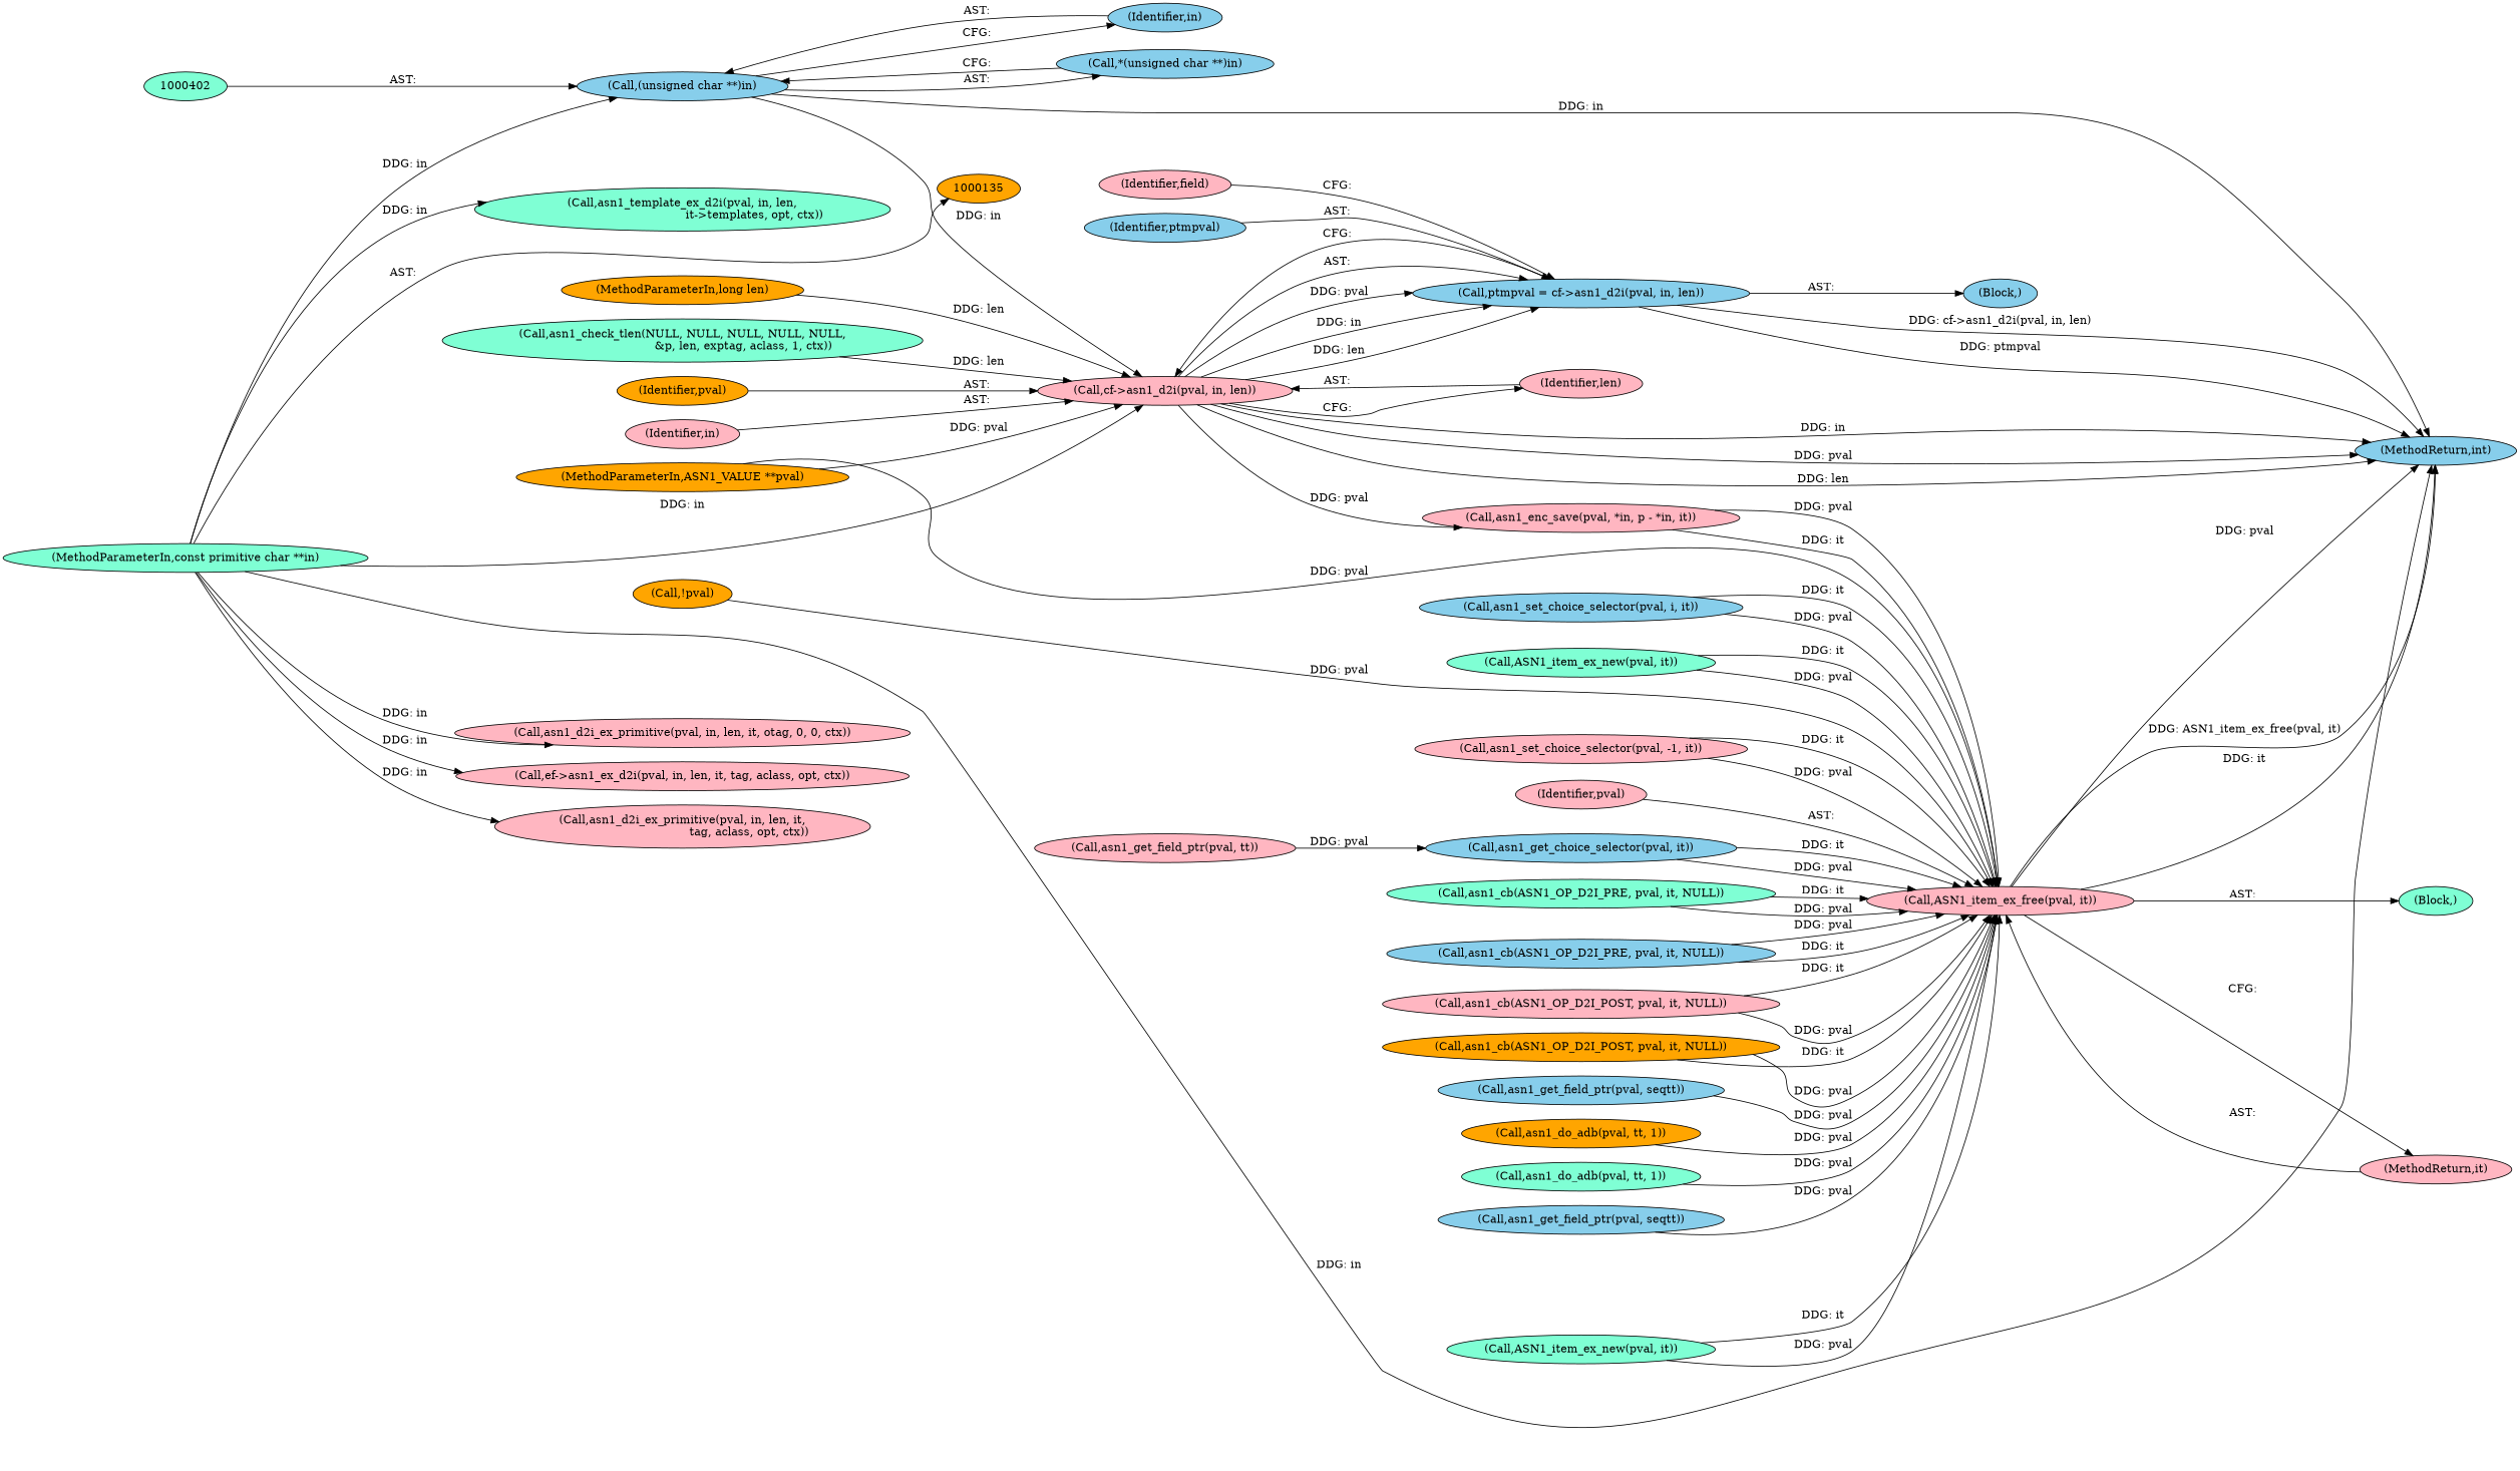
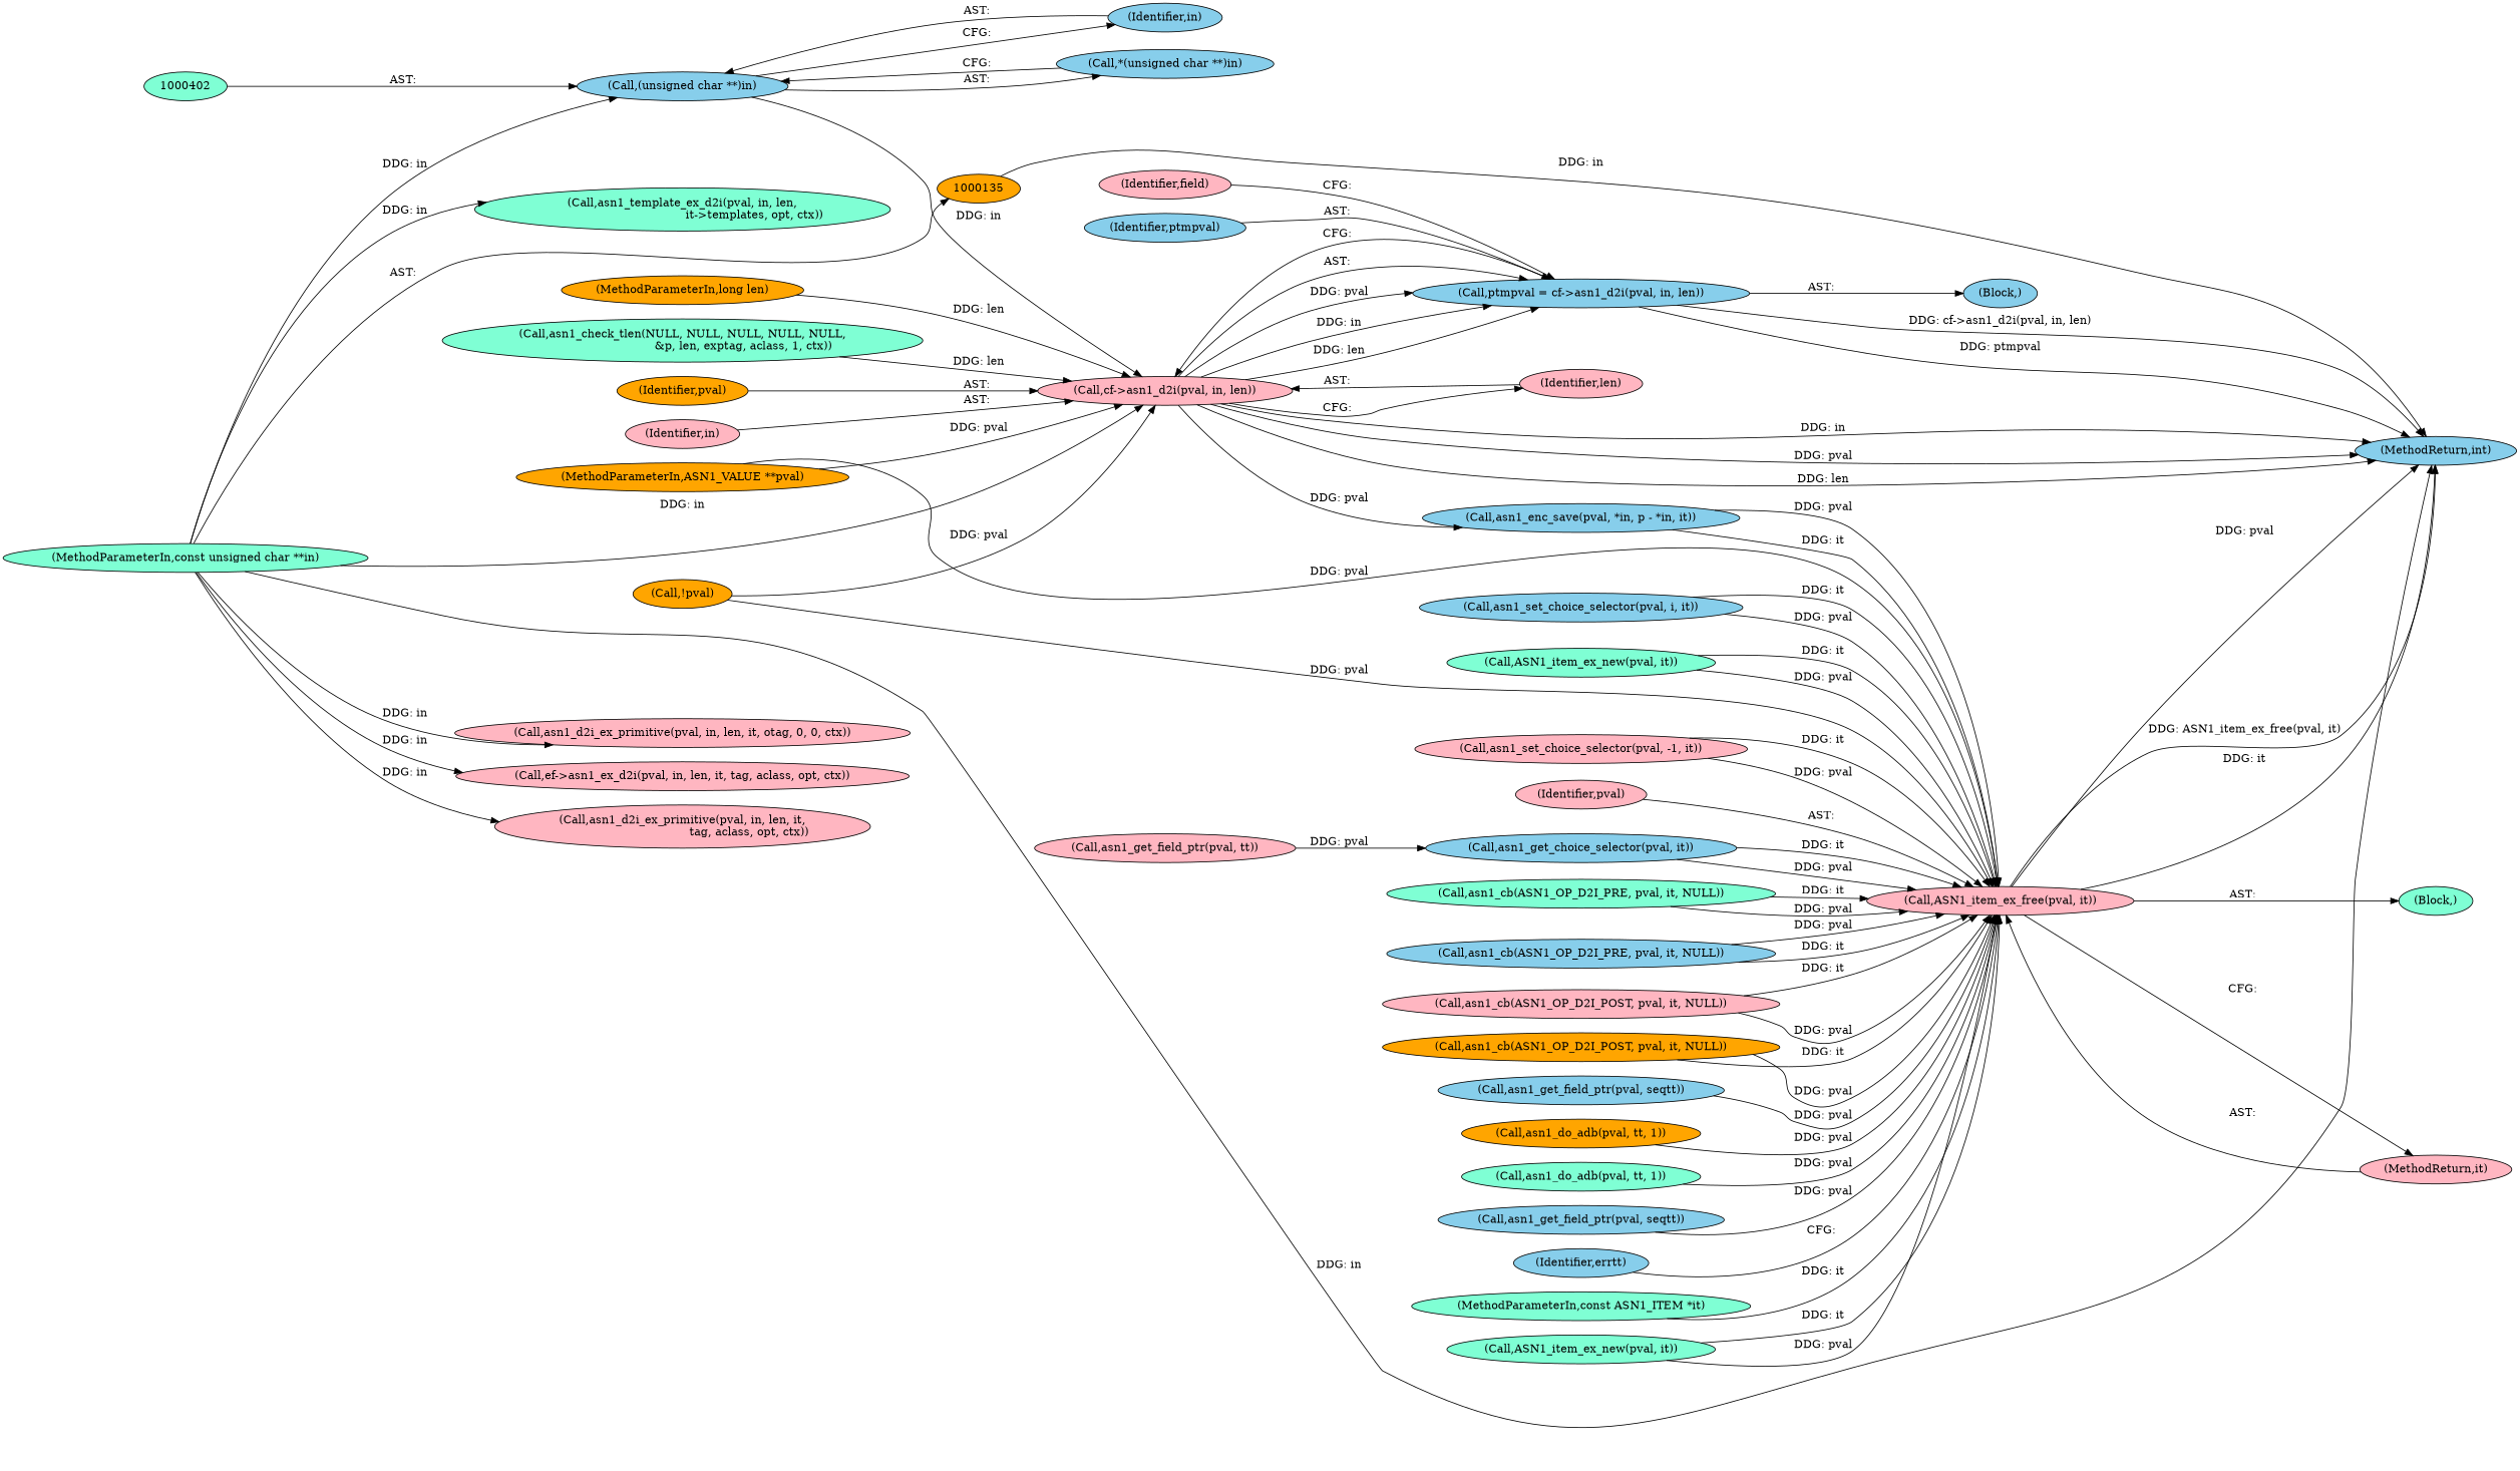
  digraph {
    rankdir=LR
    node [fillcolor=lightpink style=filled]
    n1 [fillcolor=skyblue label="(Call,(unsigned char **)in)"]
    n2 [label="(Call,cf->asn1_d2i(pval, in, len))"]
    n3 [fillcolor=skyblue label="(MethodReturn,int)"]
    n4 [fillcolor=skyblue label="(Identifier,in)"]
    n5 [fillcolor=skyblue label="(Call,*(unsigned char **)in)"]
    n6 [fillcolor=skyblue label="(Call,ptmpval = cf->asn1_d2i(pval, in, len))"]
    n7 [label="(Identifier,len)"]
-   n8 [label="(Call,asn1_enc_save(pval, *in, p - *in, it))"]
-   n9 [fillcolor=aquamarine label="(MethodParameterIn,const primitive char **in)"]
+   n8 [fillcolor=skyblue label="(Call,asn1_enc_save(pval, *in, p - *in, it))"]
+   n9 [fillcolor=aquamarine label="(MethodParameterIn,const unsigned char **in)"]
    n10 [label="(Call,asn1_d2i_ex_primitive(pval, in, len, it, otag, 0, 0, ctx))"]
    n11 [label="(Call,ef->asn1_ex_d2i(pval, in, len, it, tag, aclass, opt, ctx))"]
    n12 [label="(Call,asn1_d2i_ex_primitive(pval, in, len, it,\n                                     tag, aclass, opt, ctx))"]
    n13 [fillcolor=aquamarine label="(Call,asn1_template_ex_d2i(pval, in, len,\n                                        it->templates, opt, ctx))"]
    1000135 [fillcolor=orange]
    n15 [fillcolor=skyblue label="(Block,)"]
    n16 [label="(Call,ASN1_item_ex_free(pval, it))"]
    n17 [label="(MethodReturn,it)"]
    n18 [fillcolor=aquamarine label="(Block,)"]
    n19 [label="(Identifier,field)"]
    n20 [fillcolor=orange label="(MethodParameterIn,long len)"]
    n21 [fillcolor=aquamarine label="(Call,asn1_check_tlen(NULL, NULL, NULL, NULL, NULL,\n                                  &p, len, exptag, aclass, 1, ctx))"]
    n22 [label="(Identifier,pval)"]
    n23 [fillcolor=orange label="(MethodParameterIn,ASN1_VALUE **pval)"]
    n24 [fillcolor=aquamarine label="(Call,asn1_cb(ASN1_OP_D2I_PRE, pval, it, NULL))"]
    n25 [label="(Call,asn1_cb(ASN1_OP_D2I_POST, pval, it, NULL))"]
    n26 [fillcolor=orange label="(Call,asn1_cb(ASN1_OP_D2I_POST, pval, it, NULL))"]
    n27 [fillcolor=skyblue label="(Identifier,ptmpval)"]
    n28 [label="(Call,asn1_get_field_ptr(pval, tt))"]
    n29 [fillcolor=skyblue label="(Call,asn1_get_choice_selector(pval, it))"]
    n30 [fillcolor=orange label="(Call,!pval)"]
    n31 [fillcolor=orange label="(Call,asn1_do_adb(pval, tt, 1))"]
    n32 [fillcolor=orange label="(Identifier,pval)"]
    n33 [fillcolor=aquamarine label="(Call,asn1_do_adb(pval, tt, 1))"]
    n34 [fillcolor=skyblue label="(Call,asn1_get_field_ptr(pval, seqtt))"]
+   n35 [fillcolor=skyblue label="(Identifier,errtt)"]
+   n36 [fillcolor=aquamarine label="(MethodParameterIn,const ASN1_ITEM *it)"]
    n37 [fillcolor=aquamarine label="(Call,ASN1_item_ex_new(pval, it))"]
    n38 [fillcolor=skyblue label="(Call,asn1_cb(ASN1_OP_D2I_PRE, pval, it, NULL))"]
    n39 [fillcolor=skyblue label="(Call,asn1_set_choice_selector(pval, i, it))"]
    n40 [fillcolor=aquamarine label="(Call,ASN1_item_ex_new(pval, it))"]
    n41 [label="(Call,asn1_set_choice_selector(pval, -1, it))"]
    n42 [label="(Identifier,in)"]
    n43 [fillcolor=skyblue label="(Call,asn1_get_field_ptr(pval, seqtt))"]
    1000402 [fillcolor=aquamarine]
    n1 -> n2 [label="DDG: in"]
-   n1 -> n3 [label="DDG: in"]
+   1000135 -> n3 [label="DDG: in"]
    n1 -> n4 [label="CFG: "]
    n1 -> n5 [label="AST: "]
    n2 -> n3 [label="DDG: in"]
    n2 -> n3 [label="DDG: pval"]
    n2 -> n3 [label="DDG: len"]
    n2 -> n6 [label="AST: "]
    n2 -> n6 [label="DDG: pval"]
    n2 -> n6 [label="DDG: in"]
    n2 -> n6 [label="DDG: len"]
    n2 -> n7 [label="CFG: "]
    n2 -> n8 [label="DDG: pval"]
    n4 -> n1 [label="AST: "]
    n5 -> n1 [label="CFG: "]
    n6 -> n2 [label="CFG: "]
    n6 -> n3 [label="DDG: cf->asn1_d2i(pval, in, len)"]
    n6 -> n3 [label="DDG: ptmpval"]
    n6 -> n15 [label="AST: "]
    n7 -> n2 [label="AST: "]
    n8 -> n16 [label="DDG: pval"]
    n8 -> n16 [label="DDG: it"]
    n9 -> n1 [label="DDG: in"]
    n9 -> n2 [label="DDG: in"]
    n9 -> n3 [label="DDG: in"]
    n9 -> n10 [label="DDG: in"]
    n9 -> n11 [label="DDG: in"]
    n9 -> n12 [label="DDG: in"]
    n9 -> n13 [label="DDG: in"]
    n9 -> 1000135 [label="AST: "]
    n16 -> n3 [label="DDG: it"]
    n16 -> n3 [label="DDG: pval"]
    n16 -> n3 [label="DDG: ASN1_item_ex_free(pval, it)"]
    n16 -> n17 [label="CFG: "]
    n16 -> n18 [label="AST: "]
    n17 -> n16 [label="AST: "]
    n19 -> n6 [label="CFG: "]
    n20 -> n2 [label="DDG: len"]
    n21 -> n2 [label="DDG: len"]
    n22 -> n16 [label="AST: "]
    n23 -> n2 [label="DDG: pval"]
    n23 -> n16 [label="DDG: pval"]
    n24 -> n16 [label="DDG: pval"]
    n24 -> n16 [label="DDG: it"]
    n25 -> n16 [label="DDG: pval"]
    n25 -> n16 [label="DDG: it"]
    n26 -> n16 [label="DDG: pval"]
    n26 -> n16 [label="DDG: it"]
    n27 -> n6 [label="AST: "]
    n28 -> n29 [label="DDG: pval"]
    n29 -> n16 [label="DDG: pval"]
    n29 -> n16 [label="DDG: it"]
+   n30 -> n2 [label="DDG: pval"]
    n30 -> n16 [label="DDG: pval"]
    n31 -> n16 [label="DDG: pval"]
    n32 -> n2 [label="AST: "]
    n33 -> n16 [label="DDG: pval"]
    n34 -> n16 [label="DDG: pval"]
+   n35 -> n16 [label="CFG: "]
+   n36 -> n16 [label="DDG: it"]
    n37 -> n16 [label="DDG: pval"]
    n37 -> n16 [label="DDG: it"]
    n38 -> n16 [label="DDG: pval"]
    n38 -> n16 [label="DDG: it"]
    n39 -> n16 [label="DDG: pval"]
    n39 -> n16 [label="DDG: it"]
    n40 -> n16 [label="DDG: pval"]
    n40 -> n16 [label="DDG: it"]
    n41 -> n16 [label="DDG: pval"]
    n41 -> n16 [label="DDG: it"]
    n42 -> n2 [label="AST: "]
    n43 -> n16 [label="DDG: pval"]
    1000402 -> n1 [label="AST: "]
  }
